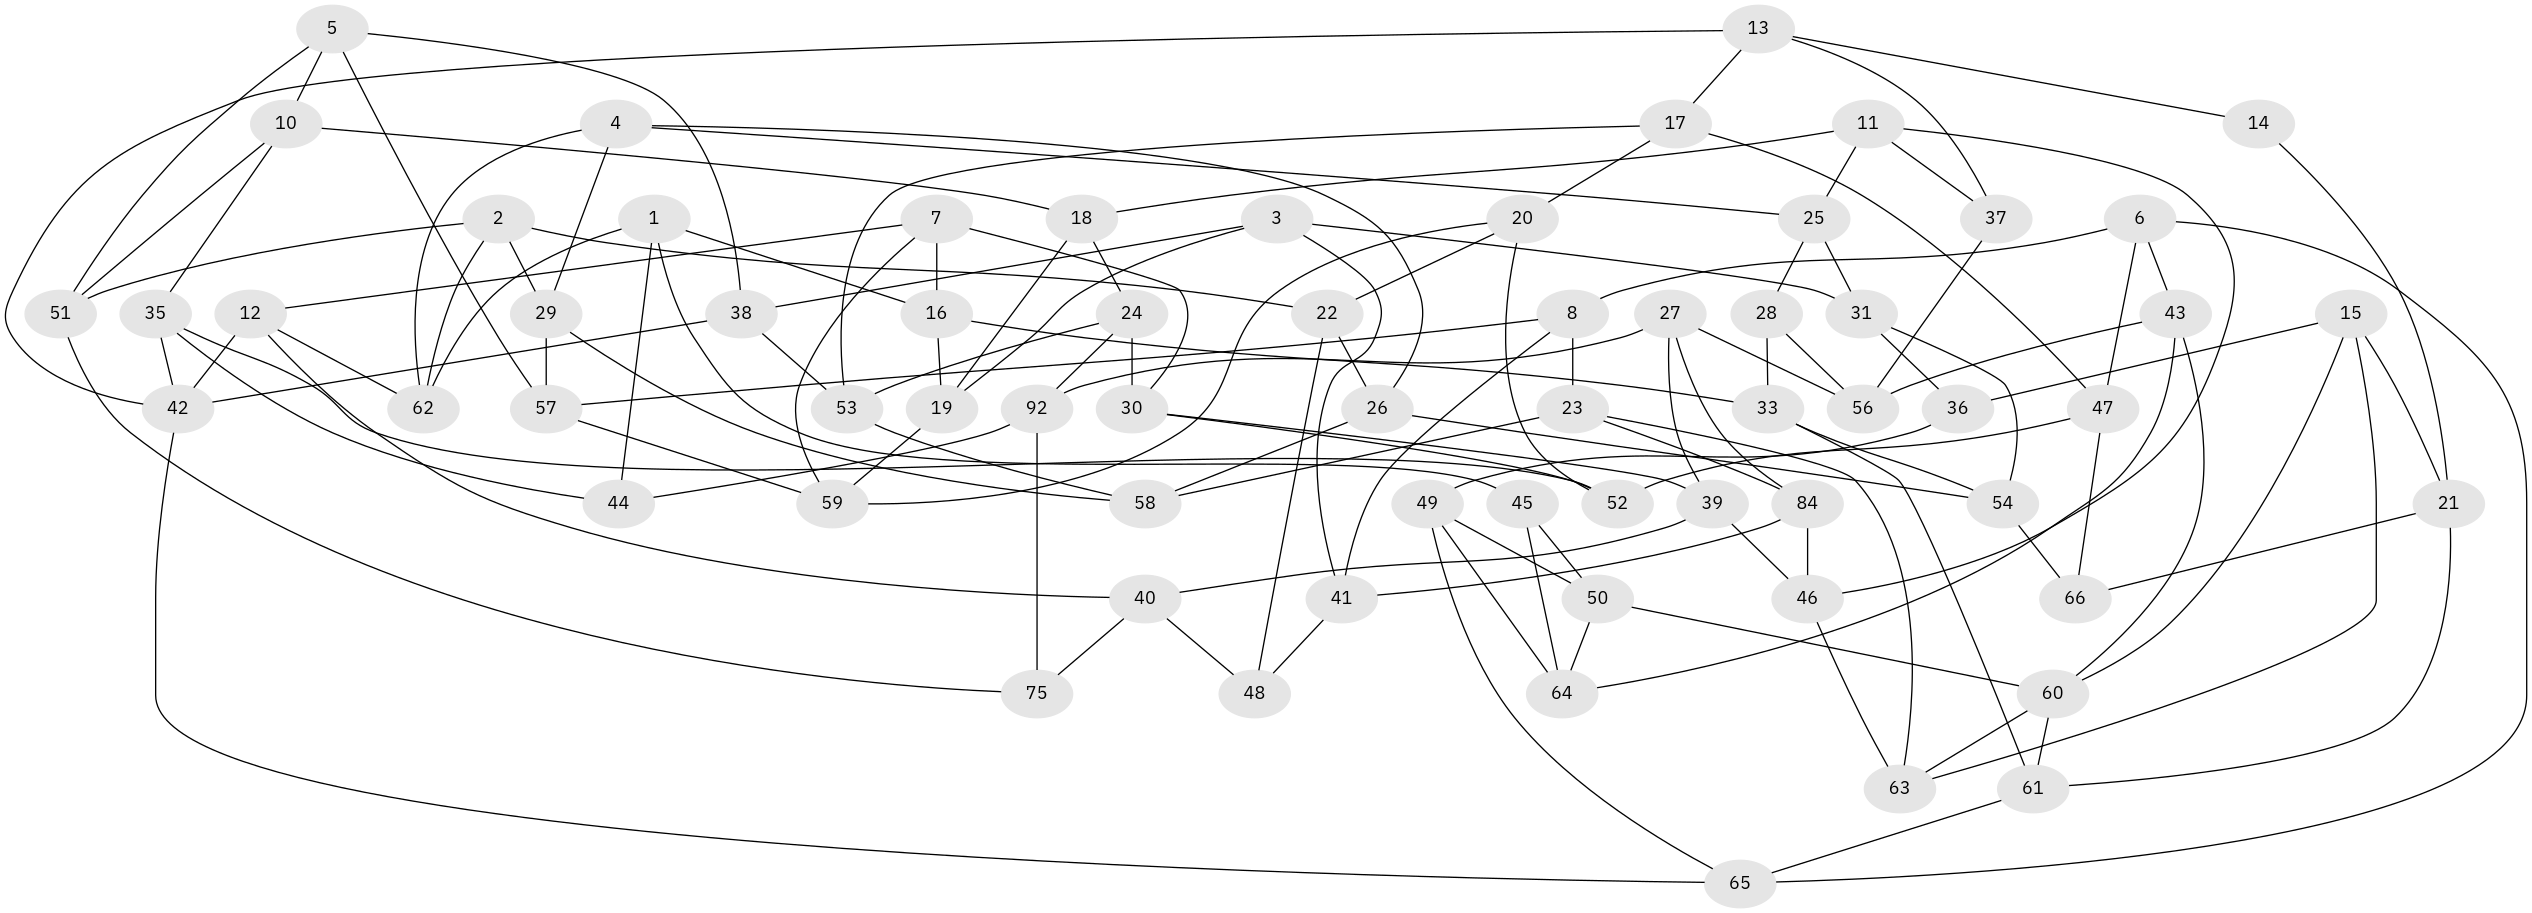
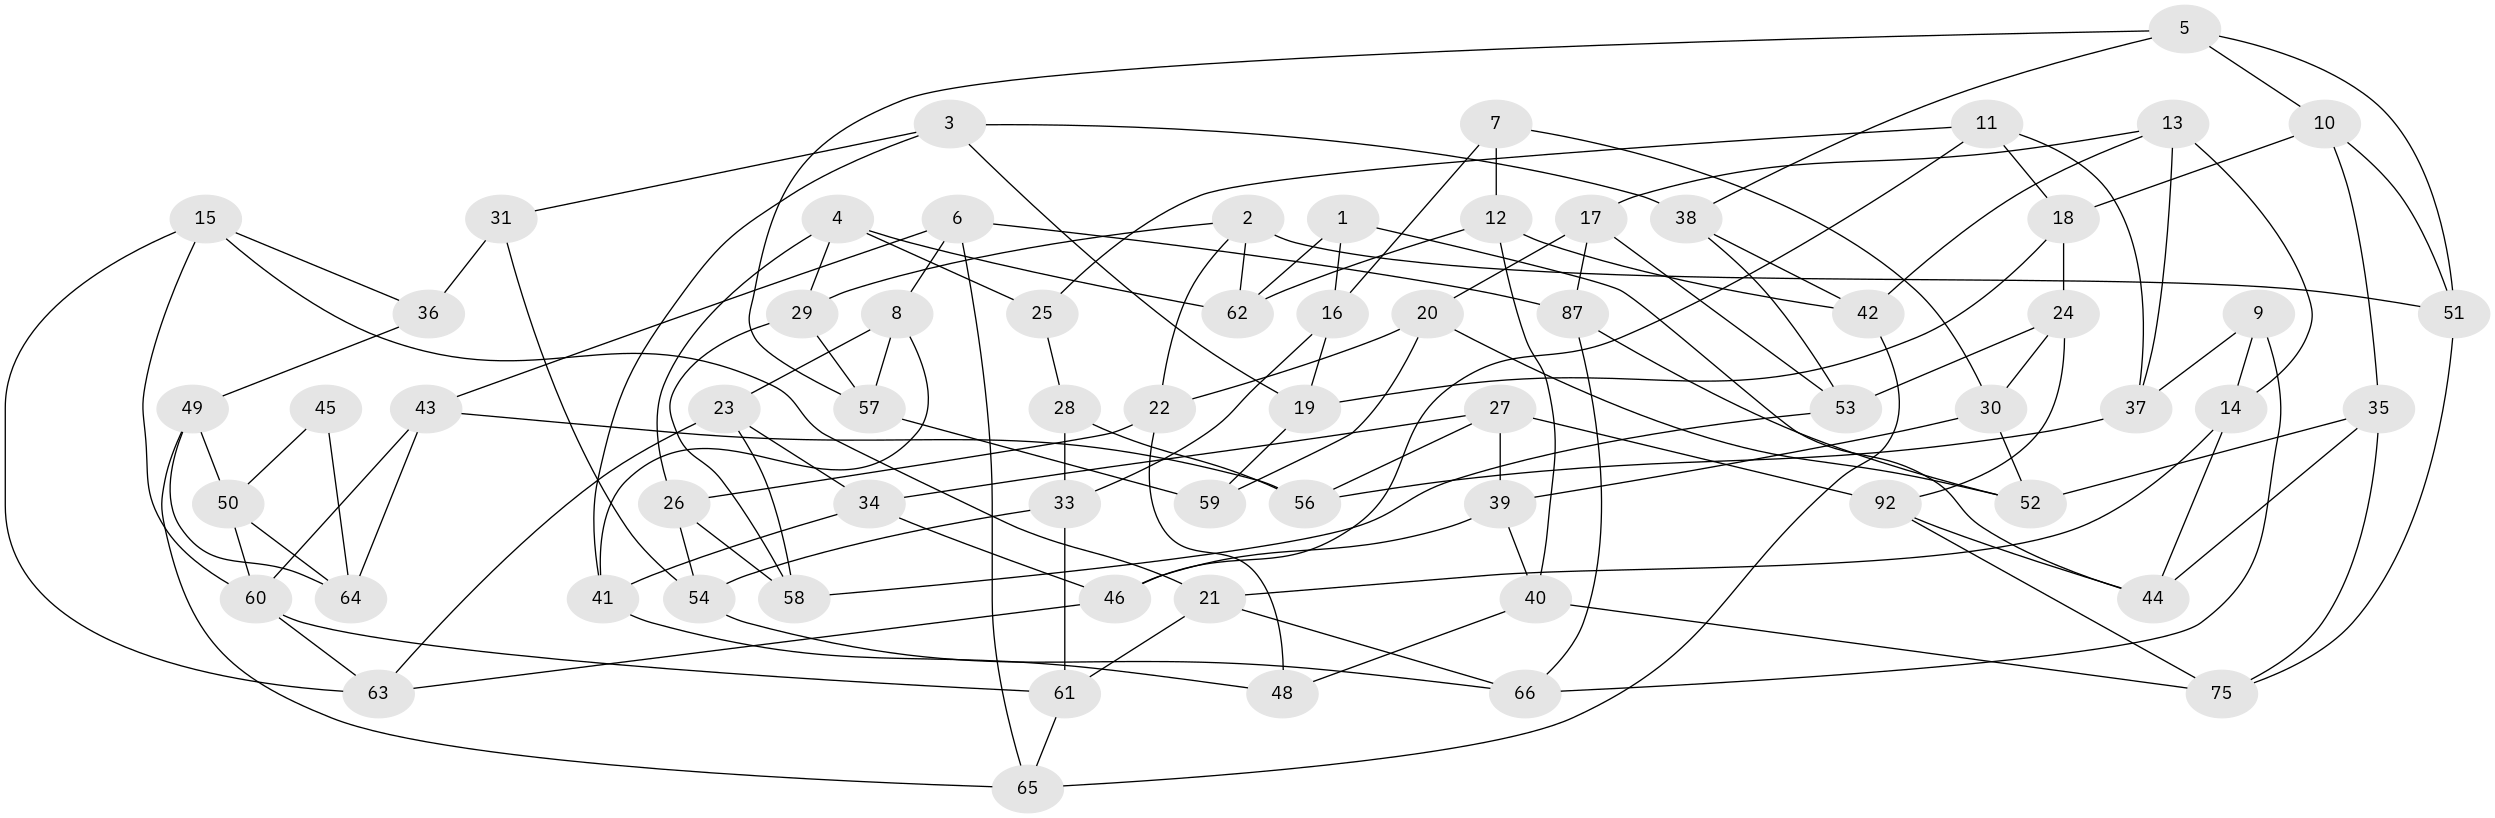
  graph {
    fontname="IBM Plex Sans"
    node [color=gray90 fontname="IBM Plex Sans" style=filled]
    edge [fontname="IBM Plex Sans"]
    1
    16
    44
    45
    62
    19
    33
    64
    50
    2
    22
    29
    51
    26
    48
    57
    58
    n18 [label=75]
    3
    31
    38
    41
    59
    36
    54
    42
    53
    4
    25
    28
    5
    10
    18
    35
    6
    8
    43
-   47
+   47 [label=87]
    65
    23
    60
    56
    66
    52
    7
    12
    30
    40
    39
    63
-   34 [label=84]
+   34
+   9
    14
    37
    21
    49
    24
    11
    46
    13
    17
    20
    61
    15
    n65 [label=92]
    27
    1 -- 16
    1 -- 44
-   1 -- 45
    1 -- 62
    16 -- 19
    16 -- 33
    45 -- 64
    45 -- 50
    19 -- 59
    33 -- 54
    33 -- 61
    50 -- 64
    50 -- 60
    2 -- 62
    2 -- 22
    2 -- 29
    2 -- 51
    22 -- 26
    22 -- 48
    29 -- 57
    29 -- 58
    51 -- n18
    26 -- 58
    26 -- 54
    57 -- 59
    3 -- 19
    3 -- 31
    3 -- 38
    3 -- 41
    31 -- 36
    31 -- 54
    38 -- 42
    38 -- 53
    41 -- 48
    36 -- 49
    54 -- 66
    42 -- 65
    53 -- 58
    4 -- 62
    4 -- 29
    4 -- 26
    4 -- 25
-   25 -- 31
    25 -- 28
    28 -- 33
    28 -- 56
    5 -- 51
    5 -- 57
    5 -- 38
    5 -- 10
    10 -- 51
    10 -- 18
    10 -- 35
    18 -- 19
    18 -- 24
    35 -- 44
-   35 -- 42
+   35 -- n18
    35 -- 52
    6 -- 8
    6 -- 43
    6 -- 47
    6 -- 65
    8 -- 57
    8 -- 41
    8 -- 23
    43 -- 64
    43 -- 60
    43 -- 56
    47 -- 66
    47 -- 52
    23 -- 58
    23 -- 63
    23 -- 34
    60 -- 63
    60 -- 61
    7 -- 16
-   7 -- 59
    7 -- 12
    7 -- 30
    12 -- 62
    12 -- 42
    12 -- 40
    30 -- 52
    30 -- 39
    40 -- 48
    40 -- n18
    39 -- 40
    39 -- 46
    34 -- 41
    34 -- 46
+   9 -- 66
+   9 -- 14
+   9 -- 37
+   14 -- 44
    14 -- 21
    37 -- 56
    21 -- 66
    21 -- 61
    49 -- 64
    49 -- 50
    49 -- 65
    24 -- 53
    24 -- 30
    24 -- n65
    11 -- 25
    11 -- 18
    11 -- 37
    11 -- 46
    46 -- 63
    13 -- 42
    13 -- 14
    13 -- 37
    13 -- 17
    17 -- 53
    17 -- 47
    17 -- 20
    20 -- 22
    20 -- 59
    20 -- 52
    61 -- 65
    15 -- 36
    15 -- 60
    15 -- 63
    15 -- 21
    n65 -- 44
    n65 -- n18
    27 -- 56
    27 -- 39
    27 -- 34
    27 -- n65
  }
